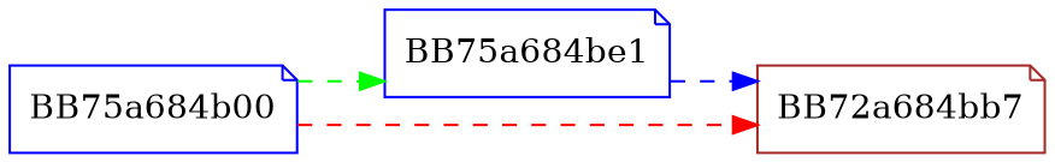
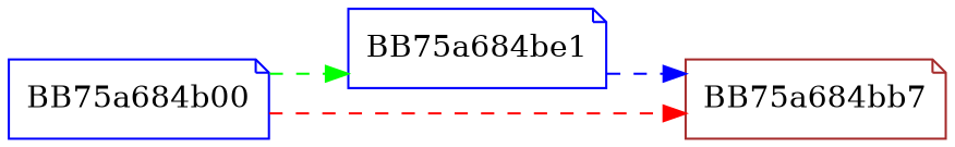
  digraph {
    fontname="DejaVu Serif"
    rankdir=LR
    splines=ortho
    node [color=blue fontname="DejaVu Serif" shape=note]
    edge [fontname="DejaVu Serif" style=dashed]
    BB75a684b00
    BB75a684be1
-   BB75a684bb7 [color=brown label=BB72a684bb7]
+   BB75a684bb7 [color=brown]
    BB75a684b00 -> BB75a684be1 [color=green]
    BB75a684b00 -> BB75a684bb7 [color=red]
    BB75a684be1 -> BB75a684bb7 [color=blue]
  }
